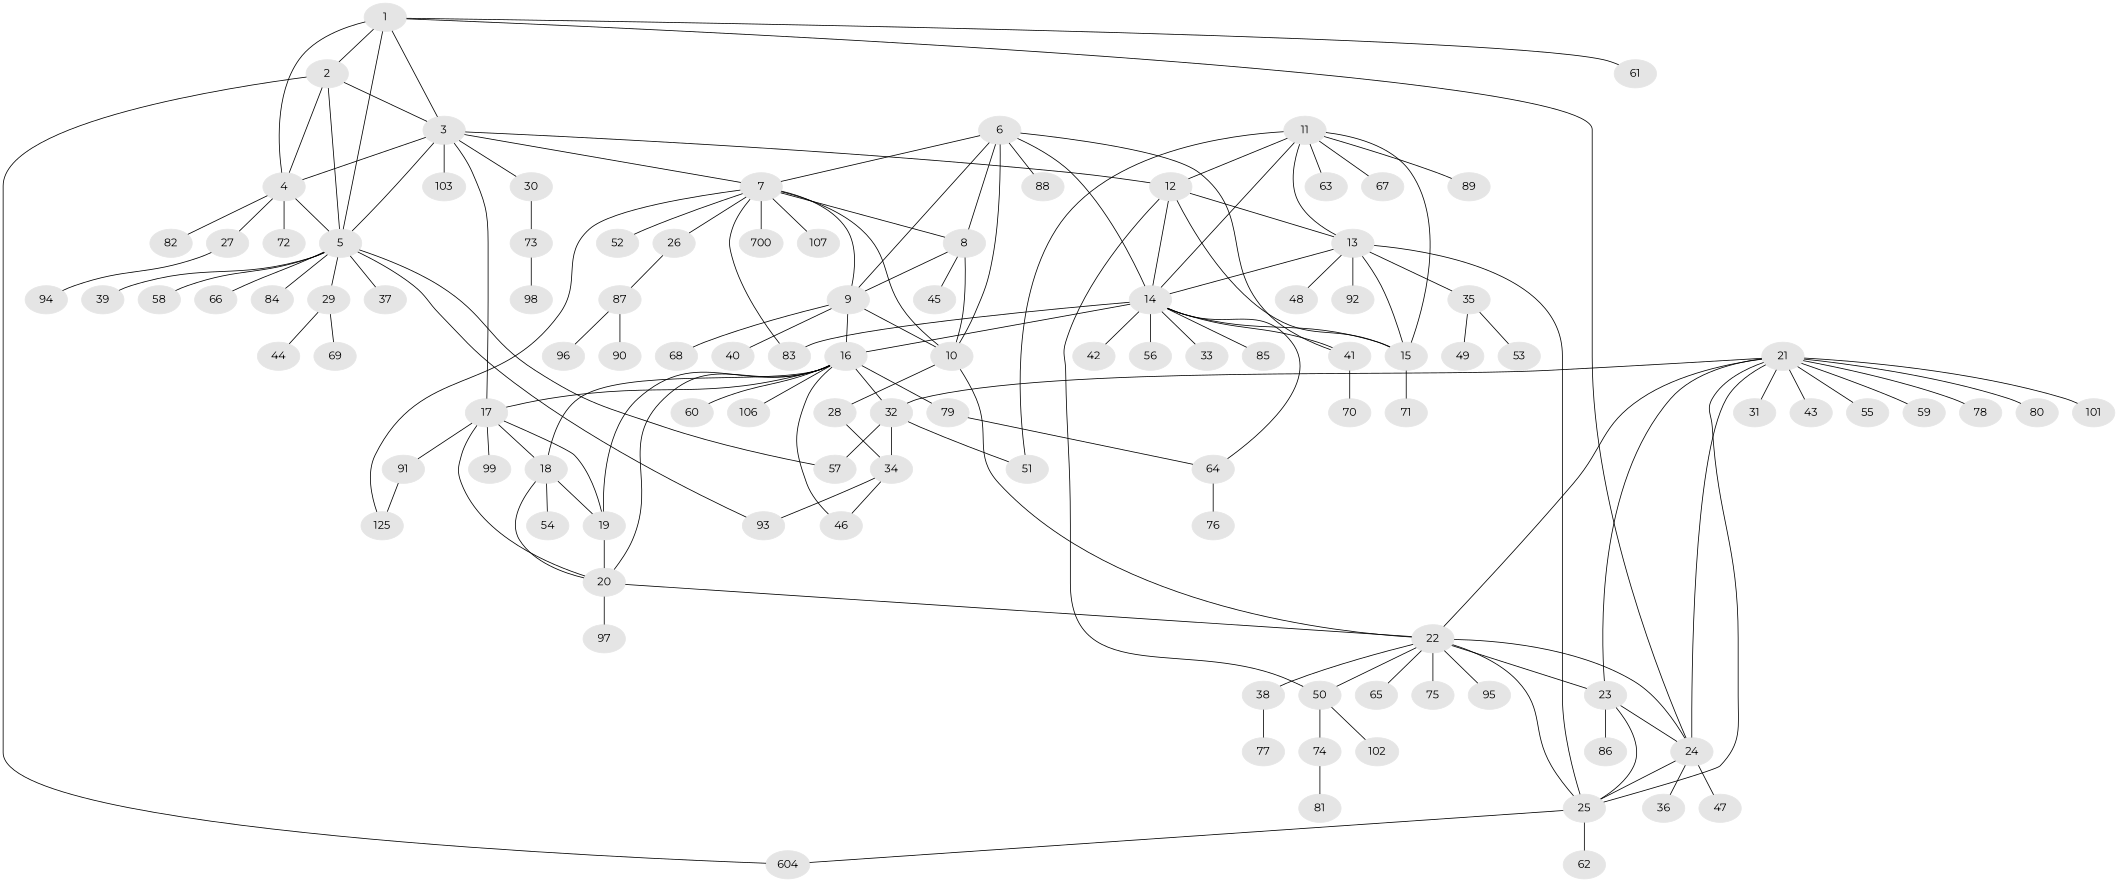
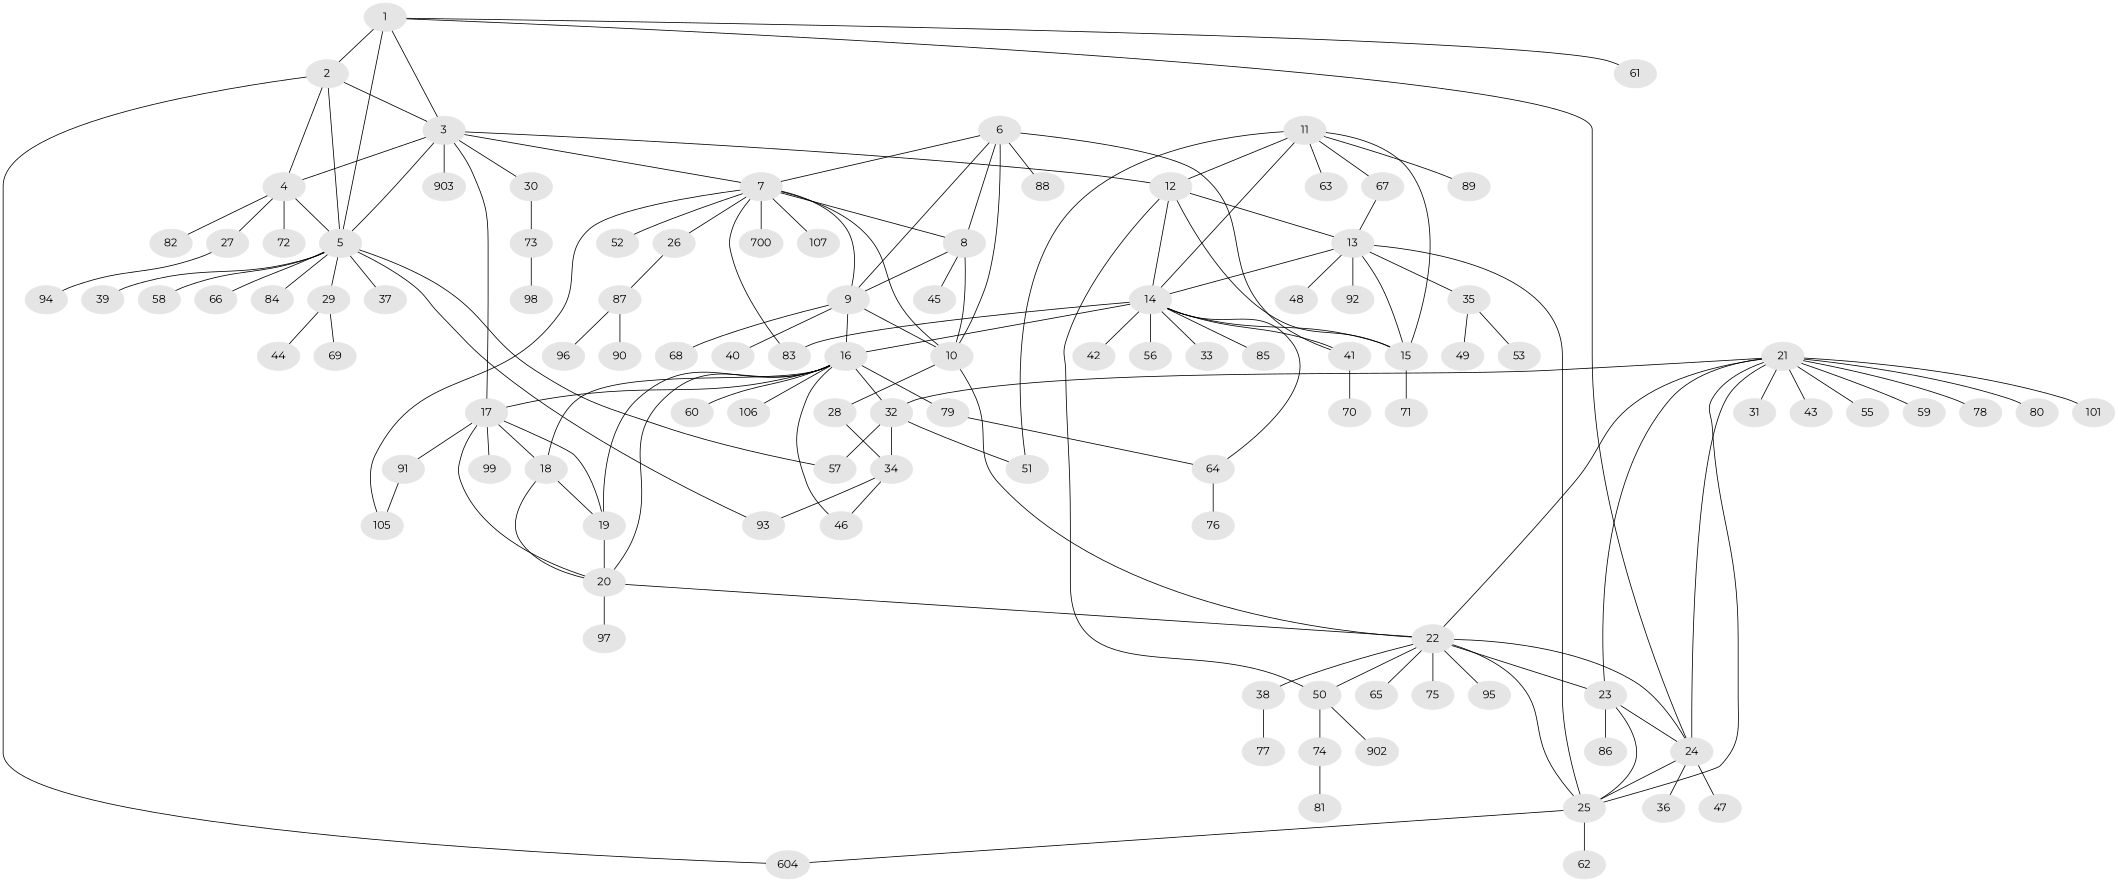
  graph {
    fontname=Montserrat
    node [color=gray90 fontname=Montserrat style=filled]
    edge [fontname=Montserrat]
    1
    2
    3
    4
    5
    24
    61
    n8 [label=604]
    7
    12
    17
    30
-   103
+   103 [label=903]
    27
    72
    82
    29
    37
    39
    57
    58
    66
    84
    93
    25
    36
    47
    8
    9
    10
    26
    52
    83
    n34 [label=700]
-   105 [label=125]
+   105
    107
    14
    13
    15
    50
    18
    19
    20
    91
    99
    73
    94
    44
    69
    6
    41
    88
    45
    16
    40
    68
    22
    28
    33
    42
    56
    64
    85
    70
    87
    32
    46
    60
    79
    106
    23
    38
    65
    75
    95
    34
    11
    51
    63
    67
    89
    35
    48
    92
    71
    74
-   102
+   102 [label=902]
    62
    49
    53
    76
-   54
    97
    21
    31
    43
    55
    59
    78
    80
    101
    86
    77
    90
    96
    98
    81
    1 -- 2
    1 -- 3
-   1 -- 4
    1 -- 5
    1 -- 24
    1 -- 61
    2 -- 3
    2 -- 4
    2 -- 5
    2 -- n8
    3 -- 4
    3 -- 5
    3 -- 7
    3 -- 12
    3 -- 17
    3 -- 30
    3 -- 103
    4 -- 5
    4 -- 27
    4 -- 72
    4 -- 82
    5 -- 29
    5 -- 37
    5 -- 39
    5 -- 57
    5 -- 58
    5 -- 66
    5 -- 84
    5 -- 93
    24 -- 25
    24 -- 36
    24 -- 47
    7 -- 8
    7 -- 9
    7 -- 10
    7 -- 26
    7 -- 52
    7 -- 83
    7 -- n34
    7 -- 105
    7 -- 107
    12 -- 14
    12 -- 13
    12 -- 15
    12 -- 50
    17 -- 18
    17 -- 19
    17 -- 20
    17 -- 91
    17 -- 99
    30 -- 73
    27 -- 94
    29 -- 44
    29 -- 69
    25 -- n8
    25 -- 62
    8 -- 9
    8 -- 10
    8 -- 45
    9 -- 10
    9 -- 16
    9 -- 40
    9 -- 68
    10 -- 22
    10 -- 28
    26 -- 87
    14 -- 83
    14 -- 15
    14 -- 41
    14 -- 16
    14 -- 33
    14 -- 42
    14 -- 56
    14 -- 64
    14 -- 85
    13 -- 25
    13 -- 14
    13 -- 15
    13 -- 35
    13 -- 48
    13 -- 92
    15 -- 71
    50 -- 74
    50 -- 102
    18 -- 19
    18 -- 20
-   18 -- 54
    19 -- 20
    20 -- 22
    20 -- 97
    91 -- 105
    73 -- 98
    6 -- 7
    6 -- 8
    6 -- 9
    6 -- 10
-   6 -- 14
    6 -- 41
    6 -- 88
    41 -- 70
    16 -- 17
    16 -- 18
    16 -- 19
    16 -- 20
    16 -- 32
    16 -- 46
    16 -- 60
    16 -- 79
    16 -- 106
    22 -- 24
    22 -- 25
    22 -- 50
    22 -- 23
    22 -- 38
    22 -- 65
    22 -- 75
    22 -- 95
    28 -- 34
    64 -- 76
    87 -- 90
    87 -- 96
    32 -- 57
    32 -- 34
    32 -- 51
    79 -- 64
    23 -- 24
    23 -- 25
    23 -- 86
    38 -- 77
    34 -- 93
    34 -- 46
    11 -- 12
    11 -- 14
-   11 -- 13
+   67 -- 13
    11 -- 15
    11 -- 51
    11 -- 63
    11 -- 67
    11 -- 89
    35 -- 49
    35 -- 53
    74 -- 81
    21 -- 24
    21 -- 25
    21 -- 22
    21 -- 32
    21 -- 23
    21 -- 31
    21 -- 43
    21 -- 55
    21 -- 59
    21 -- 78
    21 -- 80
    21 -- 101
  }
